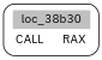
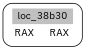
  digraph {
    fontname="IBM Plex Sans"
-   n1 [fontname="IBM Plex Sans" label=<<table border="0" cellborder="0" cellpadding="3"><tr><td align="center" colspan="2" bgcolor="grey">loc_38b30</td></tr><tr><td align="left">CALL       RAX</td></tr></table>> shape=Mrecord]
+   n1 [fontname="IBM Plex Sans" label=<<table border="0" cellborder="0" cellpadding="3"><tr><td align="center" colspan="2" bgcolor="grey">loc_38b30</td></tr><tr><td align="left">RAX       RAX</td></tr></table>> shape=Mrecord]
  }
